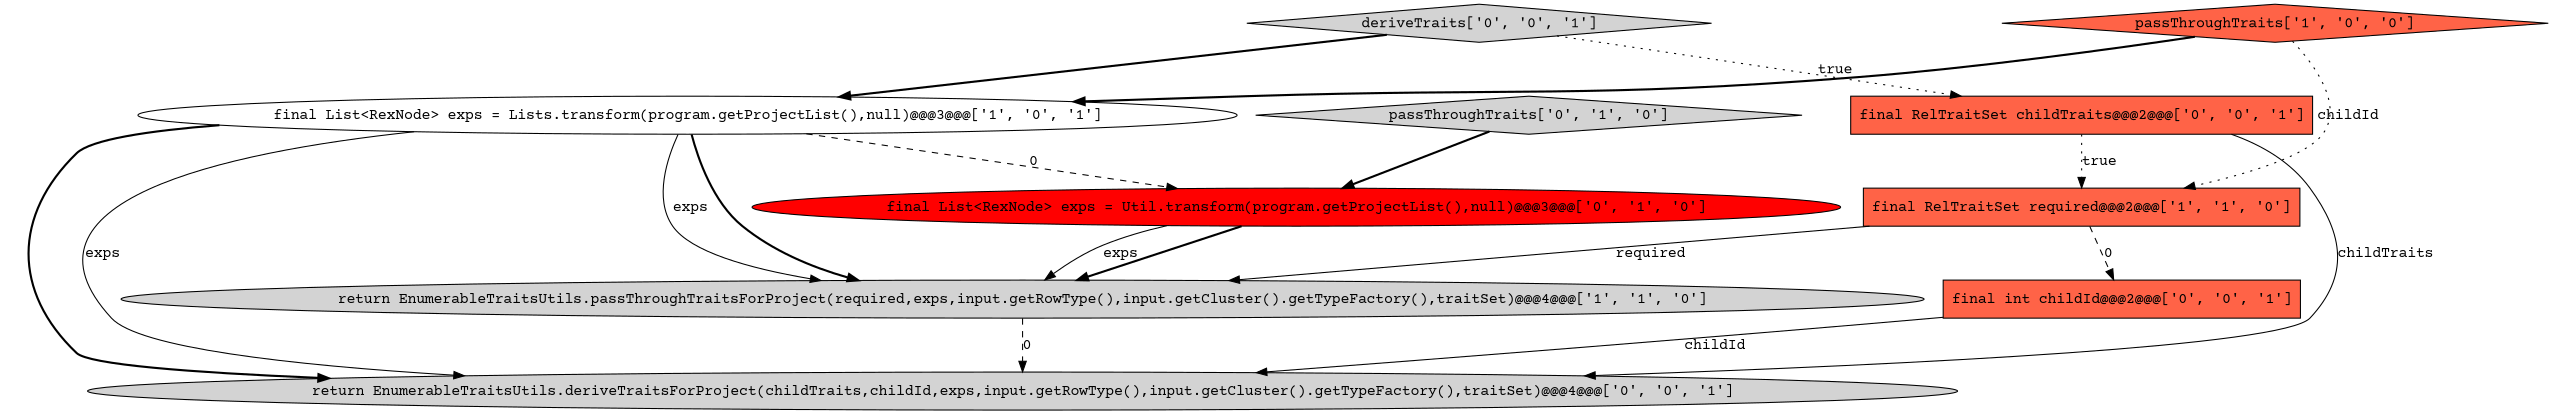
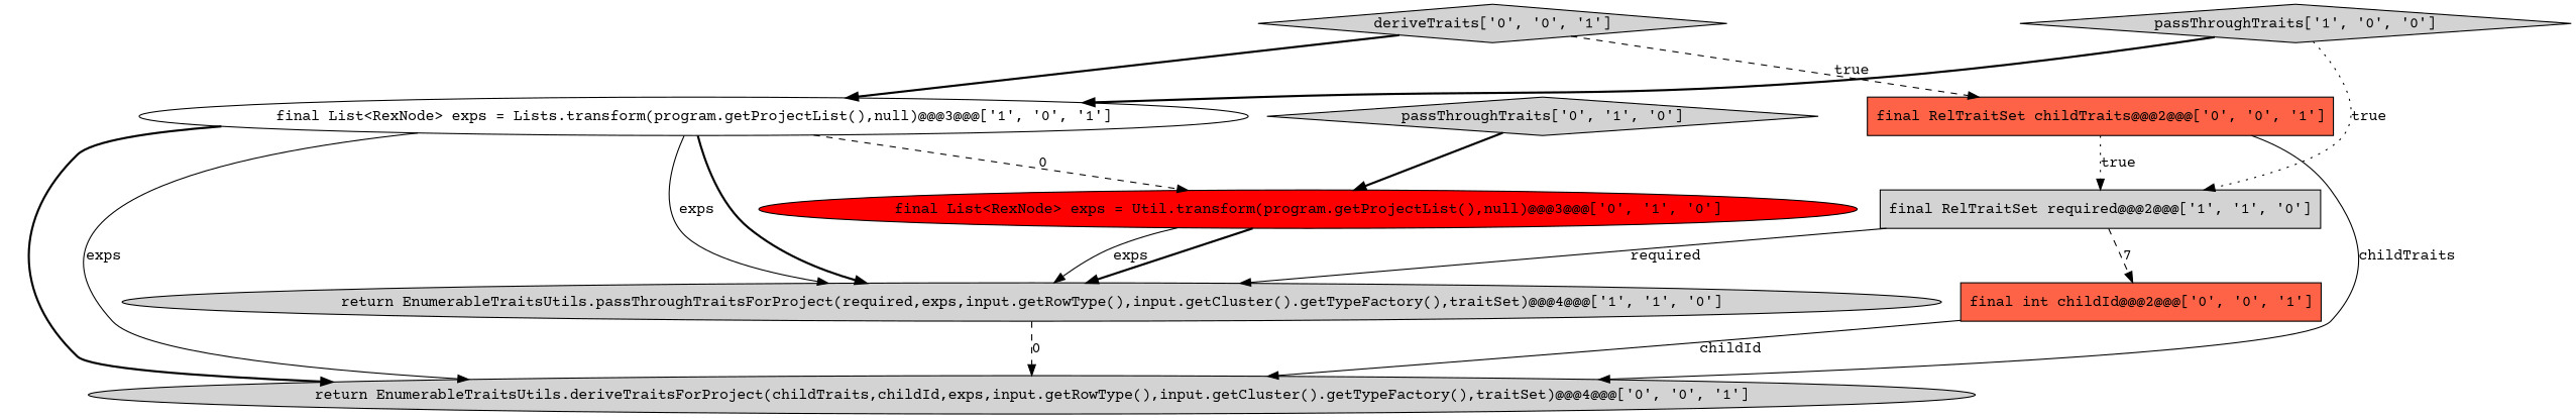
  digraph {
    fontname="Courier Prime"
    node [fillcolor=lightgray fontname="Courier Prime" shape=ellipse style=filled]
    edge [fontname="Courier Prime" style=bold]
    n1 [label="deriveTraits['0', '0', '1']" shape=diamond]
    n2 [fillcolor=white label="final List<RexNode> exps = Lists.transform(program.getProjectList(),null)@@@3@@@['1', '0', '1']"]
    n3 [fillcolor=tomato label="final RelTraitSet childTraits@@@2@@@['0', '0', '1']" shape=box]
    n4 [fillcolor=tomato label="final int childId@@@2@@@['0', '0', '1']" shape=box]
    n5 [label="return EnumerableTraitsUtils.deriveTraitsForProject(childTraits,childId,exps,input.getRowType(),input.getCluster().getTypeFactory(),traitSet)@@@4@@@['0', '0', '1']"]
    n6 [fillcolor=red label="final List<RexNode> exps = Util.transform(program.getProjectList(),null)@@@3@@@['0', '1', '0']"]
    n7 [label="return EnumerableTraitsUtils.passThroughTraitsForProject(required,exps,input.getRowType(),input.getCluster().getTypeFactory(),traitSet)@@@4@@@['1', '1', '0']"]
-   n8 [fillcolor=tomato label="final RelTraitSet required@@@2@@@['1', '1', '0']" shape=box]
+   n8 [label="final RelTraitSet required@@@2@@@['1', '1', '0']" shape=box]
    n9 [label="passThroughTraits['0', '1', '0']" shape=diamond]
-   n10 [fillcolor=tomato label="passThroughTraits['1', '0', '0']" shape=diamond]
+   n10 [label="passThroughTraits['1', '0', '0']" shape=diamond]
    n1 -> n2
-   n1 -> n3 [label=true style=dotted]
+   n1 -> n3 [label=true style=dashed]
    n2 -> n5
    n2 -> n5 [label=exps style=solid]
    n2 -> n6 [label=0 style=dashed]
    n2 -> n7
    n2 -> n7 [label=exps style=solid]
    n3 -> n5 [label=childTraits style=solid]
    n3 -> n8 [label=true style=dotted]
    n4 -> n5 [label=childId style=solid]
    n6 -> n7
    n6 -> n7 [label=exps style=solid]
    n7 -> n5 [label=0 style=dashed]
-   n8 -> n4 [label=0 style=dashed]
+   n8 -> n4 [label=7 style=dashed]
    n8 -> n7 [label=required style=solid]
    n9 -> n6
    n10 -> n2
-   n10 -> n8 [label=childId style=dotted]
+   n10 -> n8 [label=true style=dotted]
  }
